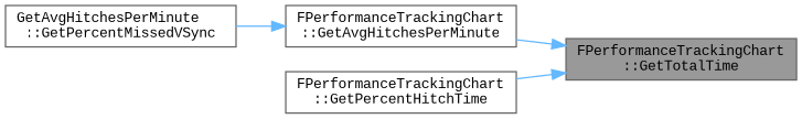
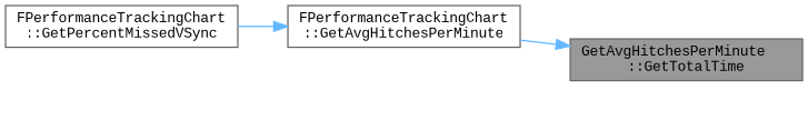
  digraph {
    fontname="Liberation Mono"
    rankdir=RL
    node [color=grey40 fillcolor=white fontname="Liberation Mono" fontsize=10 shape=box style=filled]
    edge [color=steelblue1 dir=back fontname="Liberation Mono" fontsize=10 labelfontname=Helvetica labelfontsize=10 style=solid]
-   n1 [color=gray40 fillcolor=grey60 fontcolor=black height=0.2 label="FPerformanceTrackingChart\l::GetTotalTime" width=0.4]
+   n1 [color=gray40 fillcolor=grey60 fontcolor=black height=0.2 label="GetAvgHitchesPerMinute\l::GetTotalTime" width=0.4]
    n2 [height=0.2 label="FPerformanceTrackingChart\l::GetAvgHitchesPerMinute" width=0.4]
-   n3 [height=0.2 label="FPerformanceTrackingChart\l::GetPercentHitchTime" width=0.4]
-   n4 [height=0.2 label="GetAvgHitchesPerMinute\l::GetPercentMissedVSync" width=0.4]
+   n4 [height=0.2 label="FPerformanceTrackingChart\l::GetPercentMissedVSync" width=0.4]
    n1 -> n2
-   n1 -> n3
    n2 -> n4
  }
